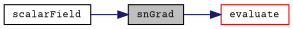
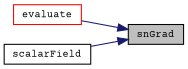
  digraph {
    fontname="Courier Prime"
    rankdir=LR
    node [color=black fontname="Courier Prime" fontsize=10 shape=record]
    edge [color=midnightblue fontname="Courier Prime" fontsize=10 labelfontname=FreeSans labelfontsize=10 style=solid]
    n1 [fillcolor=grey75 fontcolor=black height=0.2 label=snGrad style=filled width=0.4]
    n2 [color=red height=0.2 label=evaluate width=0.4]
    n3 [height=0.2 label=scalarField width=0.4]
-   n1 -> n2
+   n2 -> n1
    n3 -> n1
  }
